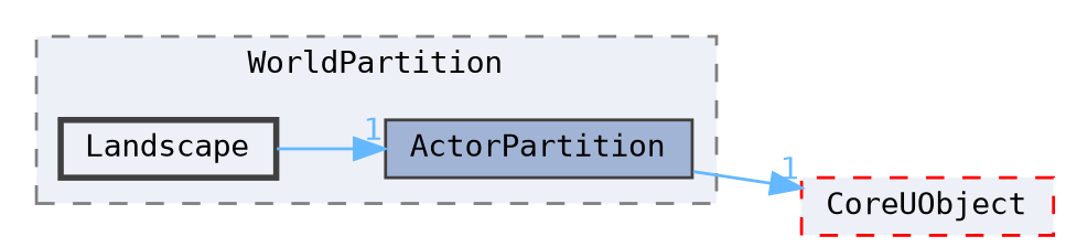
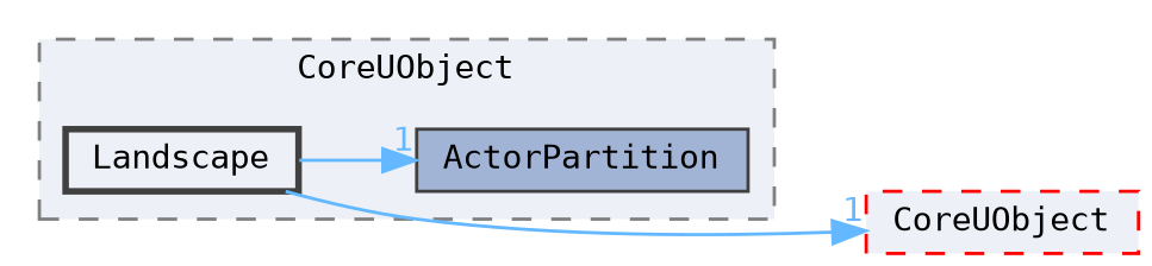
  digraph {
    compound=true
    fontname="DejaVu Sans Mono"
    rankdir=LR
    node [color=grey25 fillcolor="#edf0f7" fontname="DejaVu Sans Mono" fontsize=10 shape=box]
    edge [color=steelblue1 fontcolor=steelblue1 fontname="DejaVu Sans Mono" fontsize=10 headlabel=1 labeldistance=1.5 labelfontname=Helvetica labelfontsize=10]
    n1 [fillcolor="#a2b4d6" height=0.2 label=ActorPartition style=filled width=0.4]
    n2 [height=0.2 label=Landscape style="filled,bold" width=0.4]
    n3 [color=red height=0.2 label=CoreUObject style="filled,dashed" width=0.4]
    subgraph cluster_1 {
      bgcolor="#edf0f7"
      fontsize=10
-     label=WorldPartition
+     label=CoreUObject
      pencolor=grey50
      style="filled,dashed"
      n1
      n2
    }
    n2 -> n1
-   n1 -> n3
+   n2 -> n3
  }
